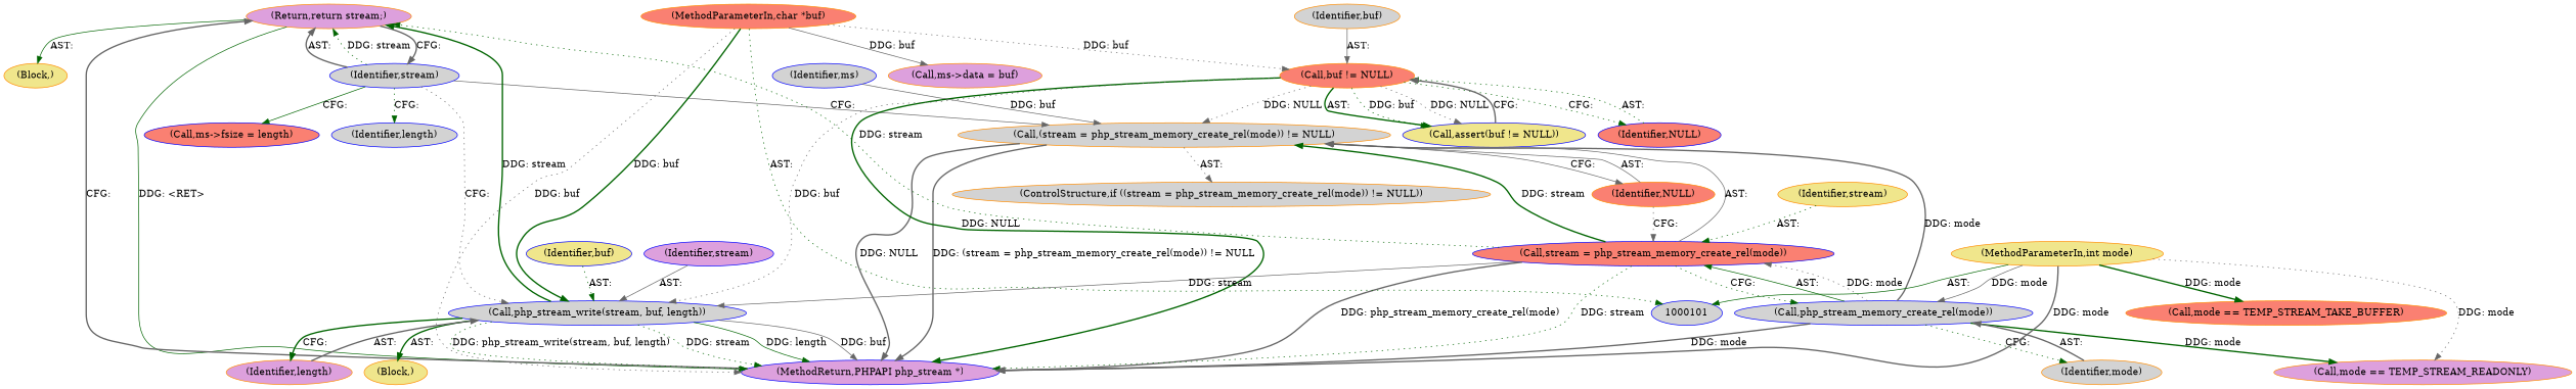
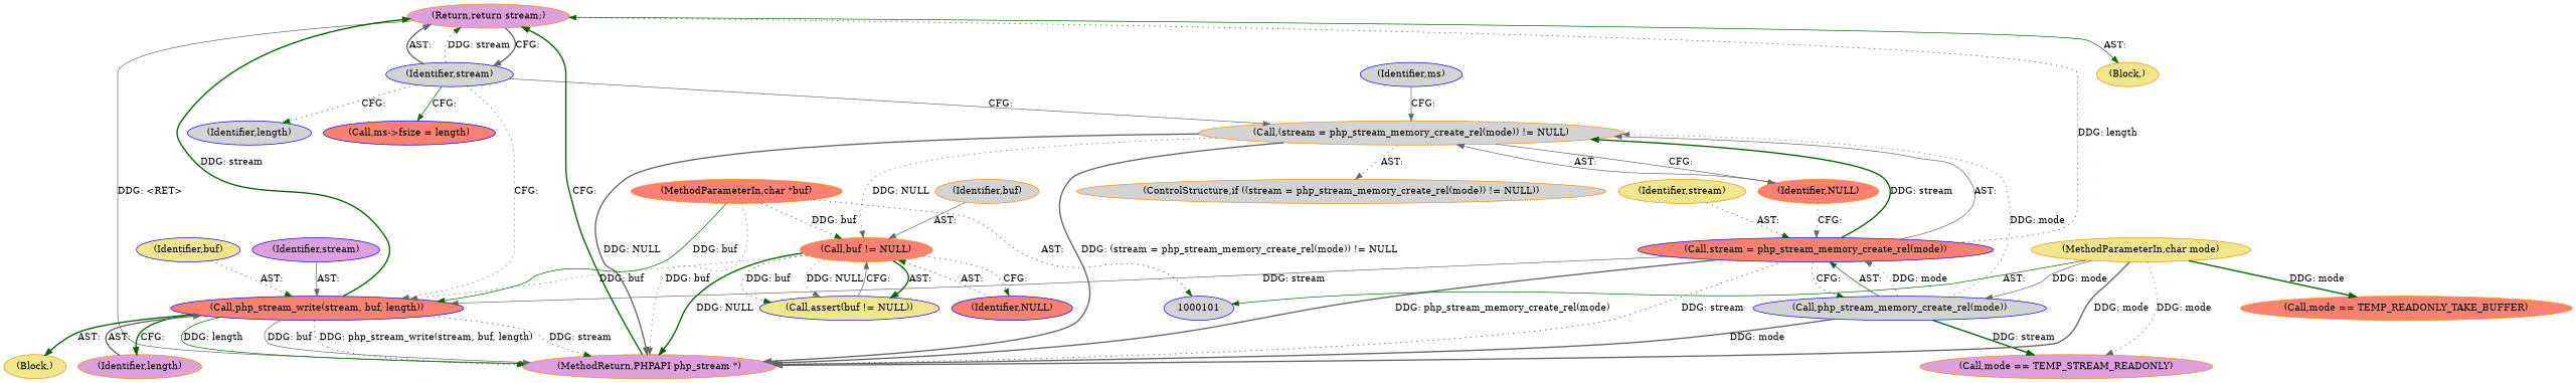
  digraph {
    node [color=darkorange fillcolor=lightgrey style=filled]
    edge [color=gray40 style=dotted]
    n1 [fillcolor=plum label="(Return,return stream;)"]
    n2 [color=blue label="(Identifier,stream)"]
-   n3 [color=blue fillcolor=plum label="(MethodReturn,PHPAPI php_stream *)"]
+   n3 [fillcolor=plum label="(MethodReturn,PHPAPI php_stream *)"]
    n4 [fillcolor=khaki label="(Block,)"]
-   n5 [color=blue label="(Call,php_stream_write(stream, buf, length))"]
+   n5 [color=blue fillcolor=salmon label="(Call,php_stream_write(stream, buf, length))"]
    n6 [label="(Call,(stream = php_stream_memory_create_rel(mode)) != NULL)"]
    n7 [color=blue label="(Identifier,length)"]
    n8 [color=blue fillcolor=salmon label="(Call,ms->fsize = length)"]
    n9 [fillcolor=plum label="(Identifier,length)"]
    n10 [fillcolor=khaki label="(Block,)"]
    n11 [fillcolor=salmon label="(Call,buf != NULL)"]
    n12 [fillcolor=salmon label="(Identifier,NULL)"]
    n13 [label="(ControlStructure,if ((stream = php_stream_memory_create_rel(mode)) != NULL))"]
    n14 [color=blue fillcolor=salmon label="(Call,stream = php_stream_memory_create_rel(mode))"]
    n15 [color=blue label="(Call,php_stream_memory_create_rel(mode))"]
    n16 [fillcolor=plum label="(Call,mode == TEMP_STREAM_READONLY)"]
-   n17 [label="(Identifier,mode)"]
-   n18 [fillcolor=khaki label="(MethodParameterIn,int mode)"]
-   n19 [fillcolor=salmon label="(Call,mode == TEMP_STREAM_TAKE_BUFFER)"]
+   n18 [fillcolor=khaki label="(MethodParameterIn,char mode)"]
+   n19 [fillcolor=salmon label="(Call,mode == TEMP_READONLY_TAKE_BUFFER)"]
    1000101 [color=blue]
    n21 [color=blue fillcolor=salmon label="(Identifier,NULL)"]
    n22 [color=blue fillcolor=khaki label="(Call,assert(buf != NULL))"]
    n23 [fillcolor=salmon label="(MethodParameterIn,char *buf)"]
-   n24 [fillcolor=plum label="(Call,ms->data = buf)"]
    n25 [color=blue label="(Identifier,ms)"]
    n26 [fillcolor=khaki label="(Identifier,stream)"]
    n27 [color=blue fillcolor=khaki label="(Identifier,buf)"]
    n28 [color=blue fillcolor=plum label="(Identifier,stream)"]
    n29 [label="(Identifier,buf)"]
    n1 -> n2 [label="CFG: " style=bold]
-   n1 -> n3 [color=darkgreen label="DDG: <RET>" style=solid]
+   n1 -> n3 [label="DDG: <RET>" style=solid]
    n1 -> n4 [color=darkgreen label="AST: " style=solid]
    n2 -> n1 [label="AST: " style=bold]
    n2 -> n1 [color=darkgreen label="DDG: stream"]
    n2 -> n5 [label="CFG: "]
    n2 -> n6 [label="CFG: " style=solid]
    n2 -> n7 [color=darkgreen label="CFG: "]
    n2 -> n8 [color=darkgreen label="CFG: " style=solid]
-   n3 -> n1 [label="CFG: " style=bold]
+   n3 -> n1 [color=darkgreen label="CFG: " style=bold]
    n5 -> n1 [color=darkgreen label="DDG: stream" style=bold]
    n5 -> n3 [color=darkgreen label="DDG: php_stream_write(stream, buf, length)"]
    n5 -> n3 [color=darkgreen label="DDG: stream"]
    n5 -> n3 [color=darkgreen label="DDG: length" style=solid]
    n5 -> n3 [label="DDG: buf" style=solid]
    n5 -> n9 [color=darkgreen label="CFG: " style=bold]
    n5 -> n10 [color=darkgreen label="AST: " style=bold]
    n6 -> n3 [label="DDG: NULL" style=bold]
    n6 -> n3 [label="DDG: (stream = php_stream_memory_create_rel(mode)) != NULL" style=bold]
-   n11 -> n6 [label="DDG: NULL"]
+   n6 -> n11 [label="DDG: NULL"]
    n6 -> n12 [label="CFG: " style=solid]
    n6 -> n13 [label="AST: "]
    n9 -> n5 [label="AST: " style=bold]
    n11 -> n3 [color=darkgreen label="DDG: NULL" style=bold]
    n11 -> n5 [label="DDG: buf"]
    n11 -> n21 [color=darkgreen label="CFG: "]
    n11 -> n22 [color=darkgreen label="AST: " style=bold]
    n11 -> n22 [color=darkgreen label="DDG: buf"]
    n11 -> n22 [label="DDG: NULL"]
    n12 -> n6 [label="AST: " style=solid]
    n12 -> n14 [label="CFG: "]
-   n14 -> n1 [color=darkgreen label="DDG: stream"]
+   n14 -> n1 [color=darkgreen label="DDG: length"]
    n14 -> n3 [label="DDG: php_stream_memory_create_rel(mode)" style=bold]
    n14 -> n3 [color=darkgreen label="DDG: stream"]
    n14 -> n5 [label="DDG: stream" style=solid]
    n14 -> n6 [label="AST: " style=solid]
    n14 -> n6 [color=darkgreen label="DDG: stream" style=bold]
    n14 -> n15 [color=darkgreen label="CFG: "]
    n15 -> n3 [label="DDG: mode" style=bold]
-   n15 -> n6 [label="DDG: mode" style=bold]
+   n15 -> n6 [label="DDG: mode"]
    n15 -> n14 [color=darkgreen label="AST: " style=solid]
    n15 -> n14 [label="DDG: mode"]
-   n15 -> n16 [color=darkgreen label="DDG: mode" style=bold]
-   n15 -> n17 [color=darkgreen label="CFG: "]
-   n17 -> n15 [label="AST: " style=bold]
+   n15 -> n16 [color=darkgreen label="DDG: stream" style=bold]
    n18 -> n3 [label="DDG: mode" style=bold]
    n18 -> n15 [label="DDG: mode" style=solid]
    n18 -> n16 [label="DDG: mode"]
    n18 -> n19 [color=darkgreen label="DDG: mode" style=bold]
    n18 -> 1000101 [color=darkgreen label="AST: " style=solid]
    n21 -> n11 [color=darkgreen label="AST: "]
-   n22 -> n11 [label="CFG: " style=bold]
+   n22 -> n11 [label="CFG: " style=solid]
    n23 -> n3 [label="DDG: buf"]
-   n23 -> n5 [color=darkgreen label="DDG: buf" style=bold]
-   n23 -> n11 [label="DDG: buf"]
+   n23 -> n5 [color=darkgreen label="DDG: buf" style=solid]
+   n23 -> n11 [color=darkgreen label="DDG: buf"]
    n23 -> 1000101 [color=darkgreen label="AST: "]
-   n23 -> n24 [label="DDG: buf" style=solid]
-   n25 -> n6 [label="DDG: buf" style=solid]
+   n25 -> n6 [label="CFG: " style=solid]
    n26 -> n14 [color=darkgreen label="AST: "]
    n27 -> n5 [color=darkgreen label="AST: "]
    n28 -> n5 [label="AST: " style=solid]
    n29 -> n11 [label="AST: " style=solid]
  }
